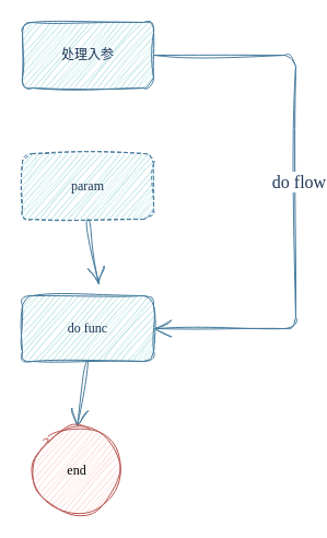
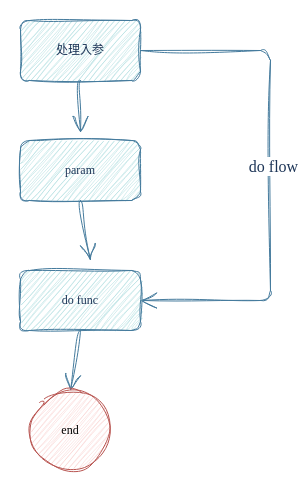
  <mxCell id="0" />
  <mxCell id="1" parent="0" />
+ <mxCell id="2" style="edgeStyle=none;curved=1;rounded=1;sketch=1;hachureGap=4;jiggle=2;curveFitting=1;orthogonalLoop=1;jettySize=auto;html=1;exitX=0.5;exitY=1;exitDx=0;exitDy=0;strokeColor=#457B9D;fontFamily=Architects Daughter;fontSource=https%3A%2F%2Ffonts.googleapis.com%2Fcss%3Ffamily%3DArchitects%2BDaughter;fontSize=16;fontColor=#1D3557;startSize=14;endArrow=open;endSize=14;sourcePerimeterSpacing=8;targetPerimeterSpacing=8;fillColor=#A8DADC;" edge="1" parent="1" source="5" target="7"><mxGeometry relative="1" as="geometry" /></mxCell>
  <mxCell id="3" style="edgeStyle=orthogonalEdgeStyle;rounded=1;sketch=1;hachureGap=4;jiggle=2;curveFitting=1;orthogonalLoop=1;jettySize=auto;html=1;exitX=1;exitY=0.5;exitDx=0;exitDy=0;entryX=1;entryY=0.5;entryDx=0;entryDy=0;strokeColor=#457B9D;fontFamily=Architects Daughter;fontSource=https%3A%2F%2Ffonts.googleapis.com%2Fcss%3Ffamily%3DArchitects%2BDaughter;fontSize=16;fontColor=#1D3557;startSize=14;endArrow=open;endSize=14;sourcePerimeterSpacing=8;targetPerimeterSpacing=8;fillColor=#A8DADC;" edge="1" parent="1" source="5" target="9"><mxGeometry relative="1" as="geometry"><mxPoint x="160" y="45" as="sourcePoint" /><mxPoint x="160" y="295" as="targetPoint" /><Array as="points"><mxPoint x="270" y="50" /><mxPoint x="270" y="300" /></Array></mxGeometry></mxCell>
  <mxCell id="4" value="do flow" style="edgeLabel;html=1;align=center;verticalAlign=middle;resizable=0;points=[];fontSize=16;rounded=1;sketch=1;hachureGap=4;jiggle=2;curveFitting=1;strokeColor=#457B9D;fontFamily=Architects Daughter;fontSource=https%3A%2F%2Ffonts.googleapis.com%2Fcss%3Ffamily%3DArchitects%2BDaughter;fontColor=#1D3557;fillColor=#A8DADC;" vertex="1" connectable="0" parent="3"><mxGeometry x="-0.039" y="2" relative="1" as="geometry"><mxPoint as="offset" /></mxGeometry></mxCell>
  <mxCell id="5" value="处理入参" style="rounded=1;whiteSpace=wrap;html=1;sketch=1;hachureGap=4;jiggle=2;curveFitting=1;fontFamily=Architects Daughter;fontSource=https%3A%2F%2Ffonts.googleapis.com%2Fcss%3Ffamily%3DArchitects%2BDaughter;labelBackgroundColor=none;fillColor=#A8DADC;strokeColor=#457B9D;fontColor=#1D3557;" vertex="1" parent="1"><mxGeometry x="20" y="20" width="120" height="60" as="geometry" /></mxCell>
  <mxCell id="6" style="edgeStyle=none;curved=1;rounded=1;sketch=1;hachureGap=4;jiggle=2;curveFitting=1;orthogonalLoop=1;jettySize=auto;html=1;exitX=0.5;exitY=1;exitDx=0;exitDy=0;strokeColor=#457B9D;fontFamily=Architects Daughter;fontSource=https%3A%2F%2Ffonts.googleapis.com%2Fcss%3Ffamily%3DArchitects%2BDaughter;fontSize=16;fontColor=#1D3557;startSize=14;endArrow=open;endSize=14;sourcePerimeterSpacing=8;targetPerimeterSpacing=8;fillColor=#A8DADC;" edge="1" parent="1" source="7"><mxGeometry relative="1" as="geometry"><mxPoint x="90" y="260" as="targetPoint" /><Array as="points"><mxPoint x="90" y="260" /></Array></mxGeometry></mxCell>
- <mxCell id="7" value="param" style="rounded=1;whiteSpace=wrap;html=1;sketch=1;hachureGap=4;jiggle=2;curveFitting=1;strokeColor=#457B9D;fontFamily=Architects Daughter;fontSource=https%3A%2F%2Ffonts.googleapis.com%2Fcss%3Ffamily%3DArchitects%2BDaughter;fontColor=#1D3557;fillColor=#A8DADC;dashed=1;" vertex="1" parent="1"><mxGeometry x="20" y="140" width="120" height="60" as="geometry" /></mxCell>
+ <mxCell id="7" value="param" style="rounded=1;whiteSpace=wrap;html=1;sketch=1;hachureGap=4;jiggle=2;curveFitting=1;strokeColor=#457B9D;fontFamily=Architects Daughter;fontSource=https%3A%2F%2Ffonts.googleapis.com%2Fcss%3Ffamily%3DArchitects%2BDaughter;fontColor=#1D3557;fillColor=#A8DADC;" vertex="1" parent="1"><mxGeometry x="20" y="140" width="120" height="60" as="geometry" /></mxCell>
  <mxCell id="8" style="edgeStyle=none;curved=1;rounded=1;sketch=1;hachureGap=4;jiggle=2;curveFitting=1;orthogonalLoop=1;jettySize=auto;html=1;exitX=0.5;exitY=1;exitDx=0;exitDy=0;strokeColor=#457B9D;fontFamily=Architects Daughter;fontSource=https%3A%2F%2Ffonts.googleapis.com%2Fcss%3Ffamily%3DArchitects%2BDaughter;fontSize=16;fontColor=#1D3557;startSize=14;endArrow=open;endSize=14;sourcePerimeterSpacing=8;targetPerimeterSpacing=8;fillColor=#A8DADC;" edge="1" parent="1" source="9"><mxGeometry relative="1" as="geometry"><mxPoint x="70" y="390" as="targetPoint" /></mxGeometry></mxCell>
  <mxCell id="9" value="do func" style="rounded=1;whiteSpace=wrap;html=1;sketch=1;hachureGap=4;jiggle=2;curveFitting=1;strokeColor=#457B9D;fontFamily=Architects Daughter;fontSource=https%3A%2F%2Ffonts.googleapis.com%2Fcss%3Ffamily%3DArchitects%2BDaughter;fontColor=#1D3557;fillColor=#A8DADC;" vertex="1" parent="1"><mxGeometry x="20" y="270" width="120" height="60" as="geometry" /></mxCell>
  <mxCell id="10" value="end" style="ellipse;whiteSpace=wrap;html=1;aspect=fixed;rounded=1;sketch=1;hachureGap=4;jiggle=2;curveFitting=1;strokeColor=#b85450;fontFamily=Architects Daughter;fontSource=https%3A%2F%2Ffonts.googleapis.com%2Fcss%3Ffamily%3DArchitects%2BDaughter;fillColor=#f8cecc;" vertex="1" parent="1"><mxGeometry x="30" y="390" width="80" height="80" as="geometry" /></mxCell>
